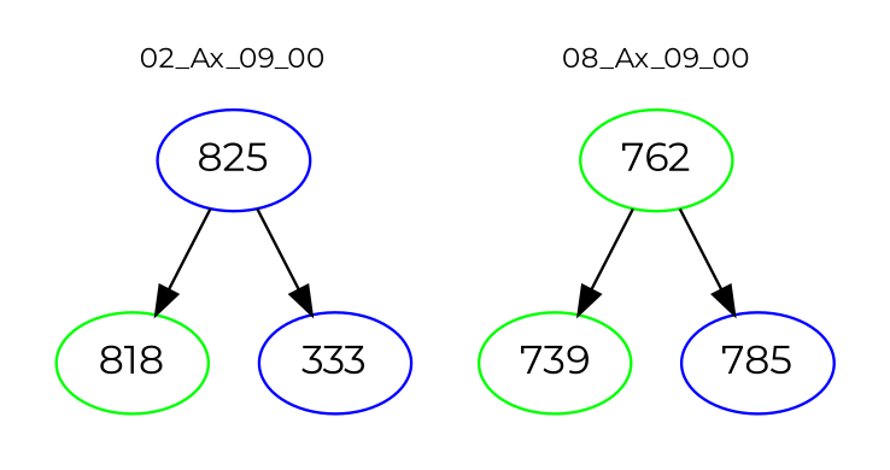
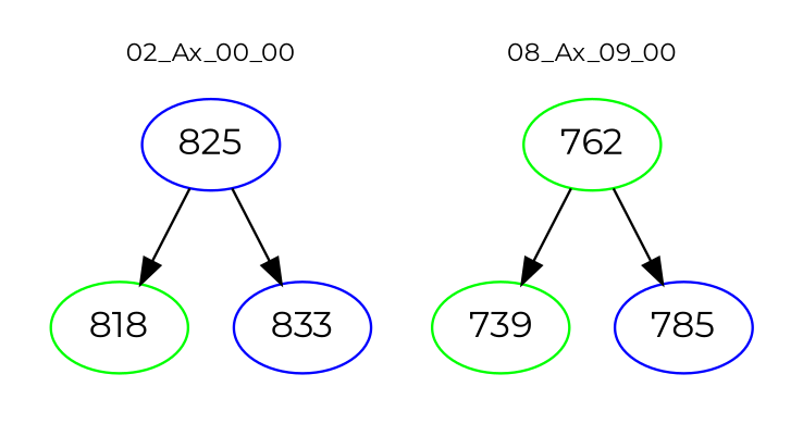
  digraph {
    fontname=Montserrat
    node [color=blue fontname=Montserrat]
    edge [color=black fontname=Montserrat]
    n1 [label=825]
    n2 [color=green label=818]
-   n3 [label=333]
+   n3 [label=833]
    n4 [color=green label=762]
    n5 [color=green label=739]
    n6 [label=785]
    subgraph cluster_1 {
      color=white
      fontsize=10
-     label="02_Ax_09_00"
+     label="02_Ax_00_00"
      n1
      n2
      n3
    }
    subgraph cluster_2 {
      color=white
      fontsize=10
      label="08_Ax_09_00"
      n4
      n5
      n6
    }
    n1 -> n2
    n1 -> n3
    n4 -> n5
    n4 -> n6
  }
